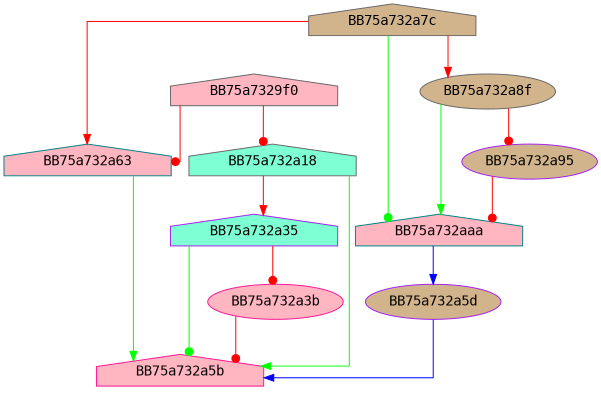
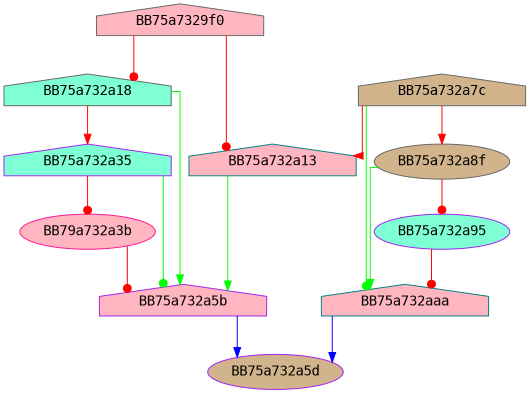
  digraph {
    fontname="DejaVu Sans Mono"
    splines=ortho
    node [color=gray40 fillcolor=lightpink fontname="DejaVu Sans Mono" shape=house style=filled]
    edge [arrowhead=normal color=red fontname="DejaVu Sans Mono"]
-   BB75a732a63 [color=teal]
+   BB75a732a63 [color=teal label=BB75a732a13]
    BB75a7329f0
    BB75a732a18 [fillcolor=aquamarine]
-   BB75a732a5b [color=deeppink]
+   BB75a732a5b [color=purple]
    BB75a732a35 [color=purple fillcolor=aquamarine]
    BB75a732a5d [color=purple fillcolor=tan shape=ellipse]
    BB75a732a7c [fillcolor=tan]
    BB75a732aaa [color=teal]
    BB75a732a8f [fillcolor=tan shape=ellipse]
-   BB75a732a3b [color=deeppink shape=ellipse]
-   BB75a732a95 [color=purple fillcolor=tan shape=ellipse]
+   BB75a732a3b [color=deeppink shape=ellipse label=BB79a732a3b]
+   BB75a732a95 [color=purple fillcolor=aquamarine shape=ellipse]
    BB75a732a63 -> BB75a732a5b [color=green]
    BB75a7329f0 -> BB75a732a63 [arrowhead=dot]
    BB75a7329f0 -> BB75a732a18 [arrowhead=dot]
    BB75a732a18 -> BB75a732a5b [color=green]
    BB75a732a18 -> BB75a732a35
-   BB75a732a5d -> BB75a732a5b [color=blue]
+   BB75a732a5b -> BB75a732a5d [color=blue]
    BB75a732a35 -> BB75a732a5b [arrowhead=dot color=green]
    BB75a732a35 -> BB75a732a3b [arrowhead=dot]
    BB75a732a7c -> BB75a732a63
    BB75a732a7c -> BB75a732aaa [arrowhead=dot color=green]
    BB75a732a7c -> BB75a732a8f
    BB75a732aaa -> BB75a732a5d [color=blue]
    BB75a732a8f -> BB75a732aaa [color=green]
    BB75a732a8f -> BB75a732a95 [arrowhead=dot]
    BB75a732a3b -> BB75a732a5b [arrowhead=dot]
    BB75a732a95 -> BB75a732aaa [arrowhead=dot]
  }
